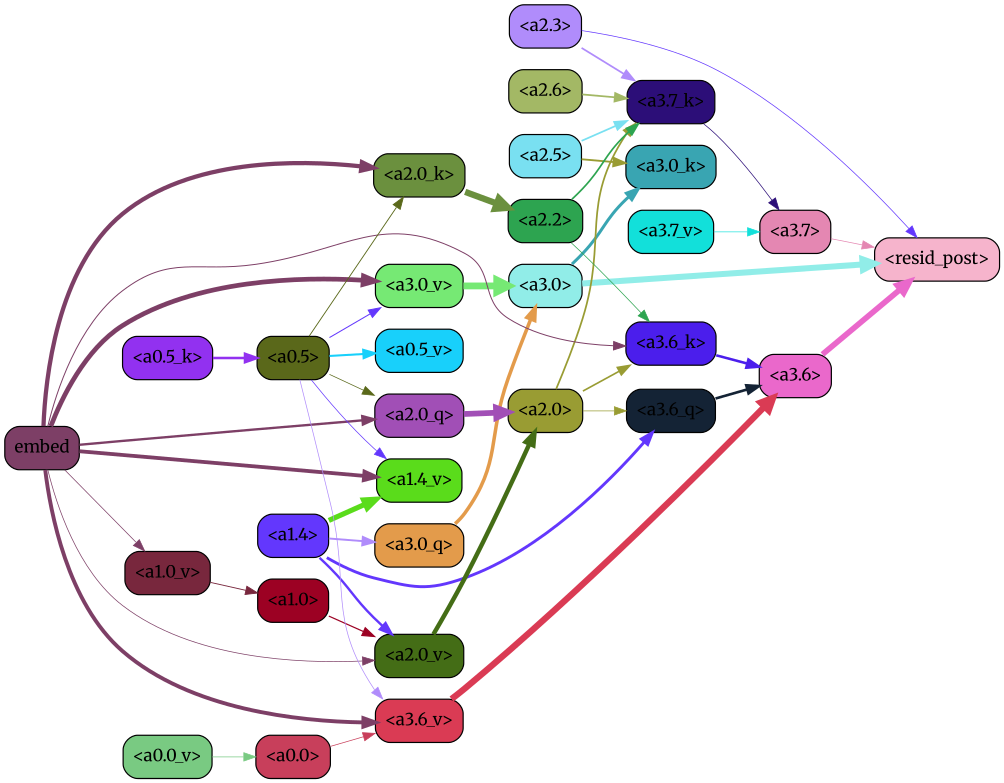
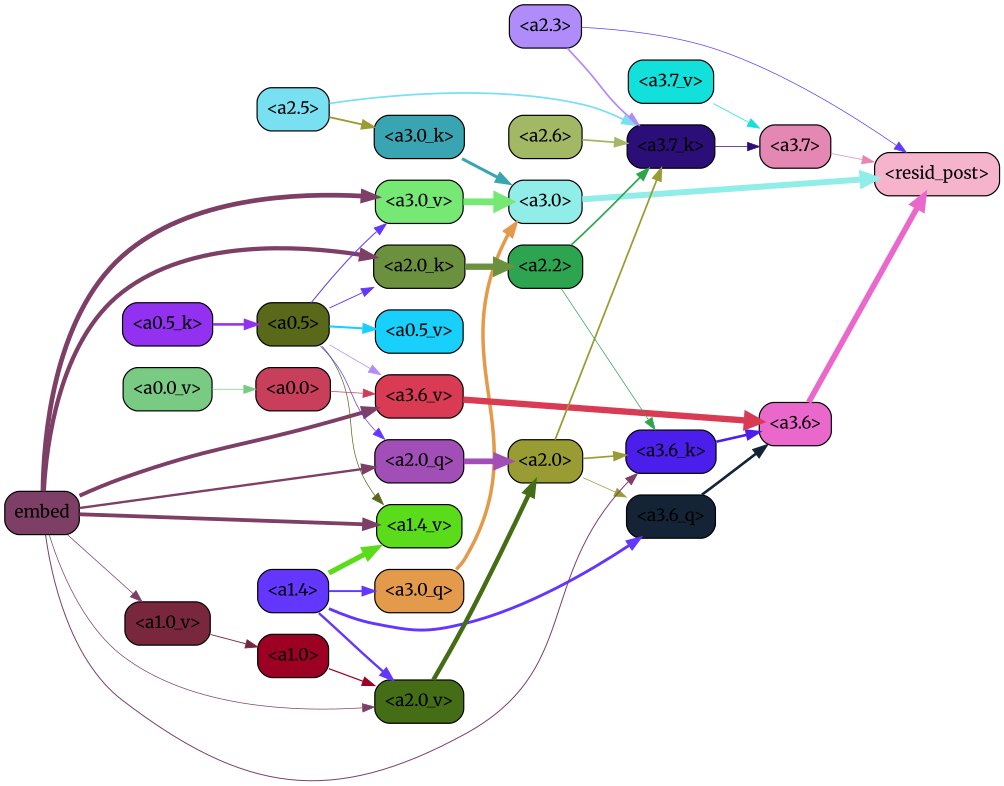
  strict digraph {
    fontname=Merriweather
    rankdir=LR
    splines=true
    node [color=black fontname=Merriweather shape=box style="filled, rounded"]
    edge [color="#7d3f66" fontname=Merriweather penwidth=0.6]
    "<a3.7>" [fillcolor="#e487b2"]
    "<resid_post>" [fillcolor="#f6b4cc"]
    "<a3.6>" [fillcolor="#ea68cb"]
    "<a3.0>" [fillcolor="#91ede8"]
    "<a2.3>" [fillcolor="#b08cfb"]
    "<a3.7_k>" [fillcolor="#2c0e78"]
    "<a3.6_q>" [fillcolor="#142335"]
    "<a3.0_q>" [fillcolor="#e39b4b"]
    "<a3.6_k>" [fillcolor="#4b1eec"]
    "<a3.0_k>" [fillcolor="#39a5b2"]
    "<a3.7_v>" [fillcolor="#12e0da"]
    "<a3.6_v>" [fillcolor="#da3b54"]
    "<a3.0_v>" [fillcolor="#76e974"]
    "<a2.0>" [fillcolor="#999c33"]
    "<a1.4>" [fillcolor="#6337fd"]
    "<a2.0_v>" [fillcolor="#446d16"]
    "<a1.4_v>" [fillcolor="#5adc1b"]
    "<a2.6>" [fillcolor="#a3b865"]
    "<a2.5>" [fillcolor="#79e0f1"]
    "<a2.2>" [fillcolor="#2da450"]
    embed [fillcolor="#7d3f66"]
    "<a2.0_q>" [fillcolor="#a14fb6"]
    "<a2.0_k>" [fillcolor="#6b903e"]
    "<a1.0_v>" [fillcolor="#78273d"]
    "<a1.0>" [fillcolor="#9c0123"]
    "<a0.5>" [fillcolor="#5a681a"]
    "<a0.5_v>" [fillcolor="#18d0fb"]
    "<a0.0>" [fillcolor="#c83f5b"]
    "<a0.5_k>" [fillcolor="#9231f0"]
    "<a0.0_v>" [fillcolor="#79ca82"]
    "<a3.7>" -> "<resid_post>" [color="#e487b2"]
    "<a3.6>" -> "<resid_post>" [color="#ea68cb" penwidth=4.749041676521301]
    "<a3.0>" -> "<resid_post>" [color="#91ede8" penwidth=5.004215121269226]
    "<a2.3>" -> "<resid_post>" [color="#6337fd"]
    "<a2.3>" -> "<a3.7_k>" [color="#b08cfb" penwidth=1.4559586644172668]
    "<a3.7_k>" -> "<a3.7>" [color="#2c0e78"]
    "<a3.6_q>" -> "<a3.6>" [color="#142335" penwidth=2.199681341648102]
    "<a3.0_q>" -> "<a3.0>" [color="#e39b4b" penwidth=2.9459195733070374]
    "<a3.6_k>" -> "<a3.6>" [color="#4b1eec" penwidth=2.13908451795578]
-   "<a3.0>" -> "<a3.0_k>" [color="#39a5b2" penwidth=2.520303964614868]
+   "<a3.0_k>" -> "<a3.0>" [color="#39a5b2" penwidth=2.520303964614868]
    "<a3.7_v>" -> "<a3.7>" [color="#12e0da"]
    "<a3.6_v>" -> "<a3.6>" [color="#da3b54" penwidth=5.297133803367615]
    "<a3.0_v>" -> "<a3.0>" [color="#76e974" penwidth=5.680712580680847]
    "<a2.0>" -> "<a3.7_k>" [color="#999c33" penwidth=1.4582423567771912]
    "<a2.0>" -> "<a3.6_q>" [color="#999c33"]
    "<a2.0>" -> "<a3.6_k>" [color="#999c33" penwidth=1.3792681694030762]
    "<a1.4>" -> "<a3.6_q>" [color="#6337fd" penwidth=2.419991135597229]
-   "<a1.4>" -> "<a3.0_q>" [color="#b08cfb" penwidth=1.6166993975639343]
+   "<a1.4>" -> "<a3.0_q>" [color="#6337fd" penwidth=1.6166993975639343]
    "<a1.4>" -> "<a2.0_v>" [color="#6337fd" penwidth=2.0025704503059387]
    "<a1.4>" -> "<a1.4_v>" [color="#5adc1b" penwidth=4.302925705909729]
    "<a2.0_v>" -> "<a2.0>" [color="#446d16" penwidth=3.7105380296707153]
    "<a2.6>" -> "<a3.7_k>" [color="#a3b865" penwidth=1.468173325061798]
    "<a2.5>" -> "<a3.7_k>" [color="#79e0f1" penwidth=1.457568109035492]
    "<a2.5>" -> "<a3.0_k>" [color="#999c33" penwidth=1.5433646440505981]
    "<a2.2>" -> "<a3.7_k>" [color="#2da450" penwidth=1.4199435114860535]
    "<a2.2>" -> "<a3.6_k>" [color="#2da450"]
    embed -> "<a3.6_k>" [penwidth=0.8273519277572632]
    embed -> "<a3.6_v>" [penwidth=3.2414157912135124]
    embed -> "<a3.0_v>" [penwidth=3.929257571697235]
    embed -> "<a2.0_v>"
    embed -> "<a1.4_v>" [penwidth=3.168231725692749]
    embed -> "<a2.0_q>" [penwidth=1.964182734489441]
    embed -> "<a2.0_k>" [penwidth=3.5506991147994995]
    embed -> "<a1.0_v>"
    "<a2.0_q>" -> "<a2.0>" [color="#a14fb6" penwidth=4.792815744876862]
    "<a2.0_k>" -> "<a2.2>" [color="#6b903e" penwidth=5.262323796749115]
    "<a1.0_v>" -> "<a1.0>" [color="#78273d" penwidth=0.751367449760437]
    "<a1.0>" -> "<a2.0_v>" [color="#9c0123" penwidth=1.0112443566322327]
    "<a0.5>" -> "<a3.6_v>" [color="#b08cfb"]
    "<a0.5>" -> "<a3.0_v>" [color="#6337fd" penwidth=0.8535017371177673]
-   "<a0.5>" -> "<a1.4_v>" [color="#6337fd"]
-   "<a0.5>" -> "<a2.0_q>" [color="#5a681a"]
-   "<a0.5>" -> "<a2.0_k>" [color="#5a681a" penwidth=0.7573999166488647]
+   "<a0.5>" -> "<a1.4_v>" [color="#5a681a"]
+   "<a0.5>" -> "<a2.0_q>" [color="#6337fd"]
+   "<a0.5>" -> "<a2.0_k>" [color="#6337fd" penwidth=0.7573999166488647]
    "<a0.5>" -> "<a0.5_v>" [color="#18d0fb" penwidth=1.711136817932129]
    "<a0.0>" -> "<a3.6_v>" [color="#c83f5b"]
    "<a0.5_k>" -> "<a0.5>" [color="#9231f0" penwidth=2.1024985313415527]
    "<a0.0_v>" -> "<a0.0>" [color="#79ca82"]
  }
